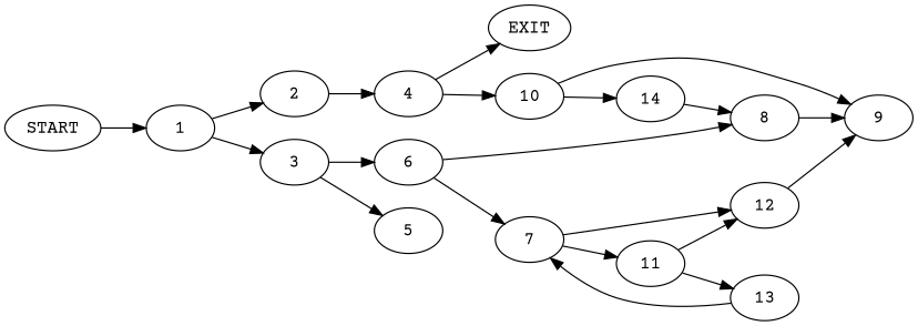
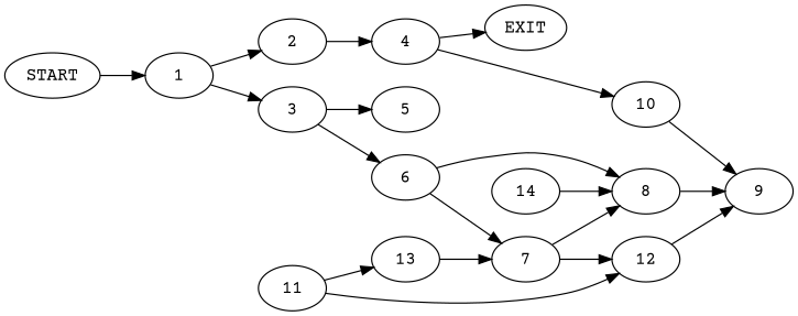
  digraph {
    fontname="Courier Prime"
    rankdir=LR
    node [fontname="Courier Prime"]
    edge [fontname="Courier Prime"]
    n1 [label=START]
    1
    2
    3
    n5 [label=EXIT]
    4
    5
    6
    10
    7
    8
    11
    12
    9
    13
    14
    n1 -> 1
    1 -> 2
    1 -> 3
    2 -> 4
    3 -> 5
    3 -> 6
    4 -> n5
    4 -> 10
    6 -> 7
    6 -> 8
    10 -> 9
-   10 -> 14
-   7 -> 11
+   7 -> 8
    7 -> 12
    8 -> 9
    11 -> 12
    11 -> 13
    12 -> 9
    13 -> 7
    14 -> 8
  }
